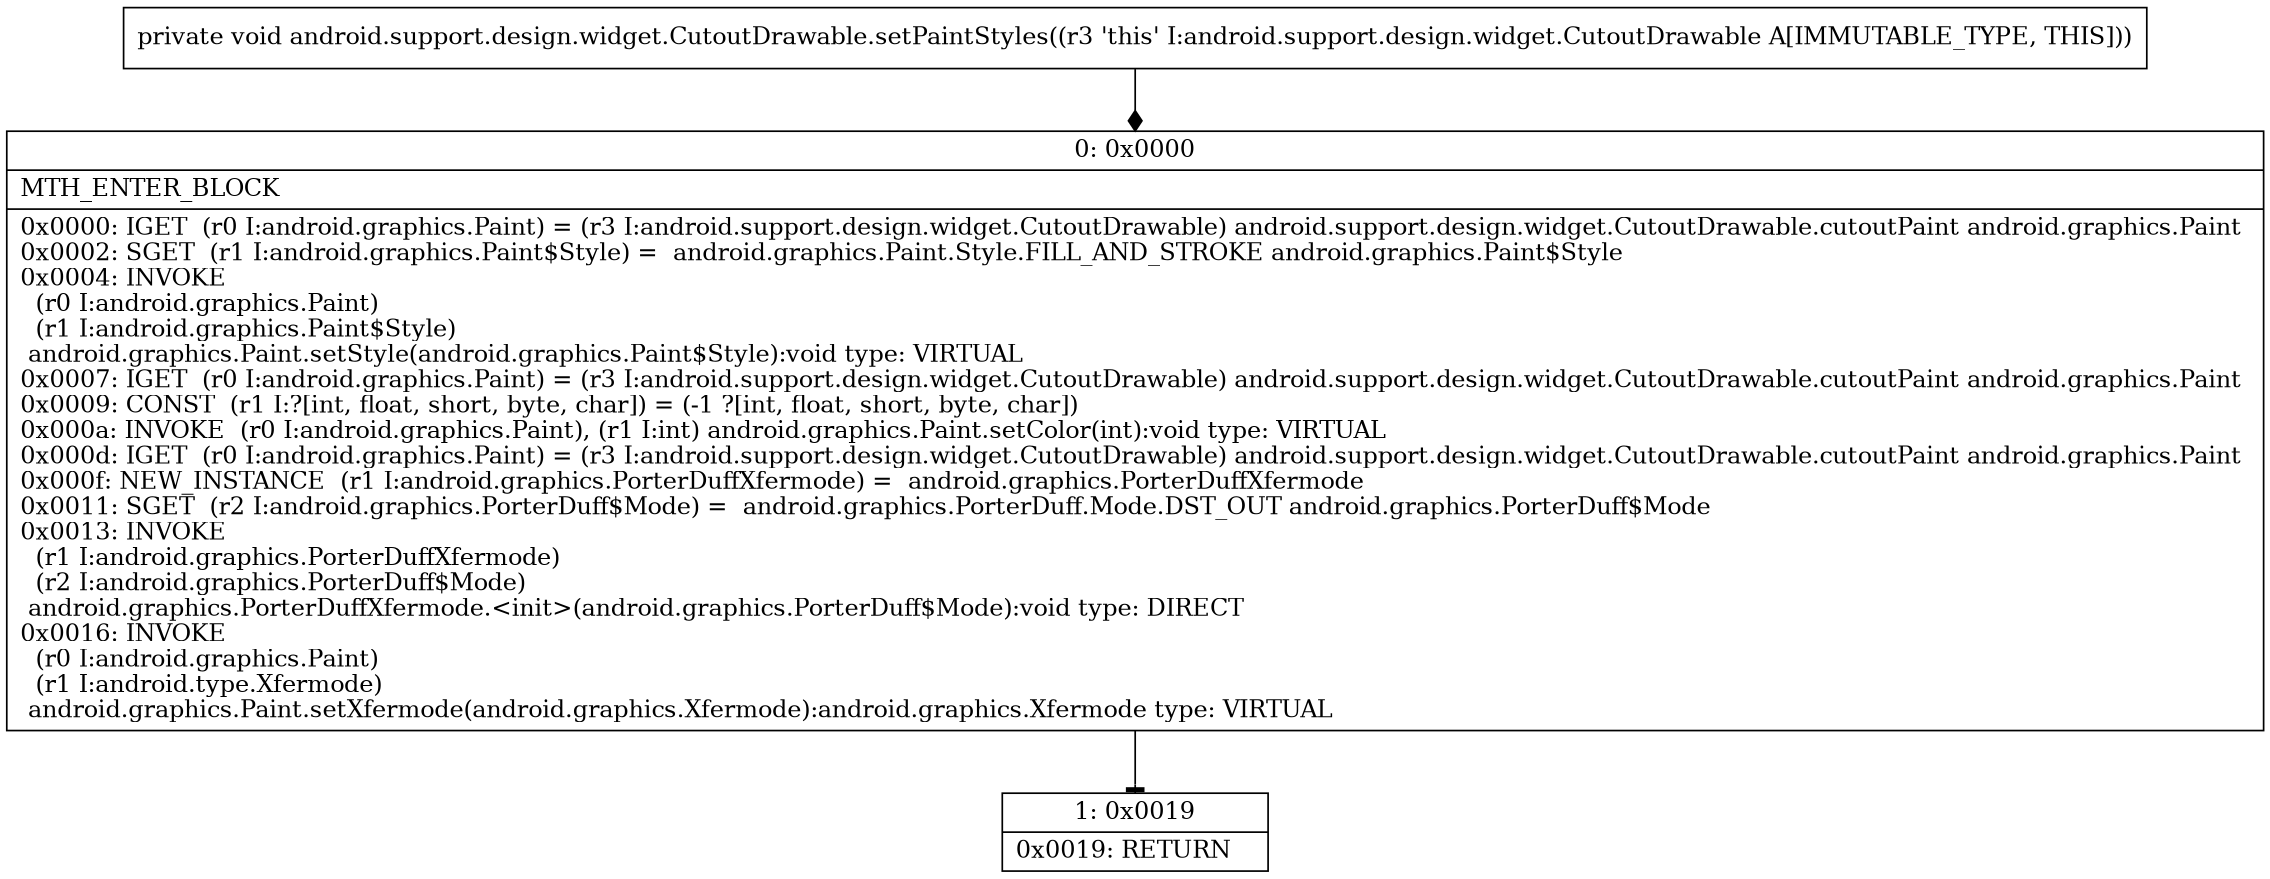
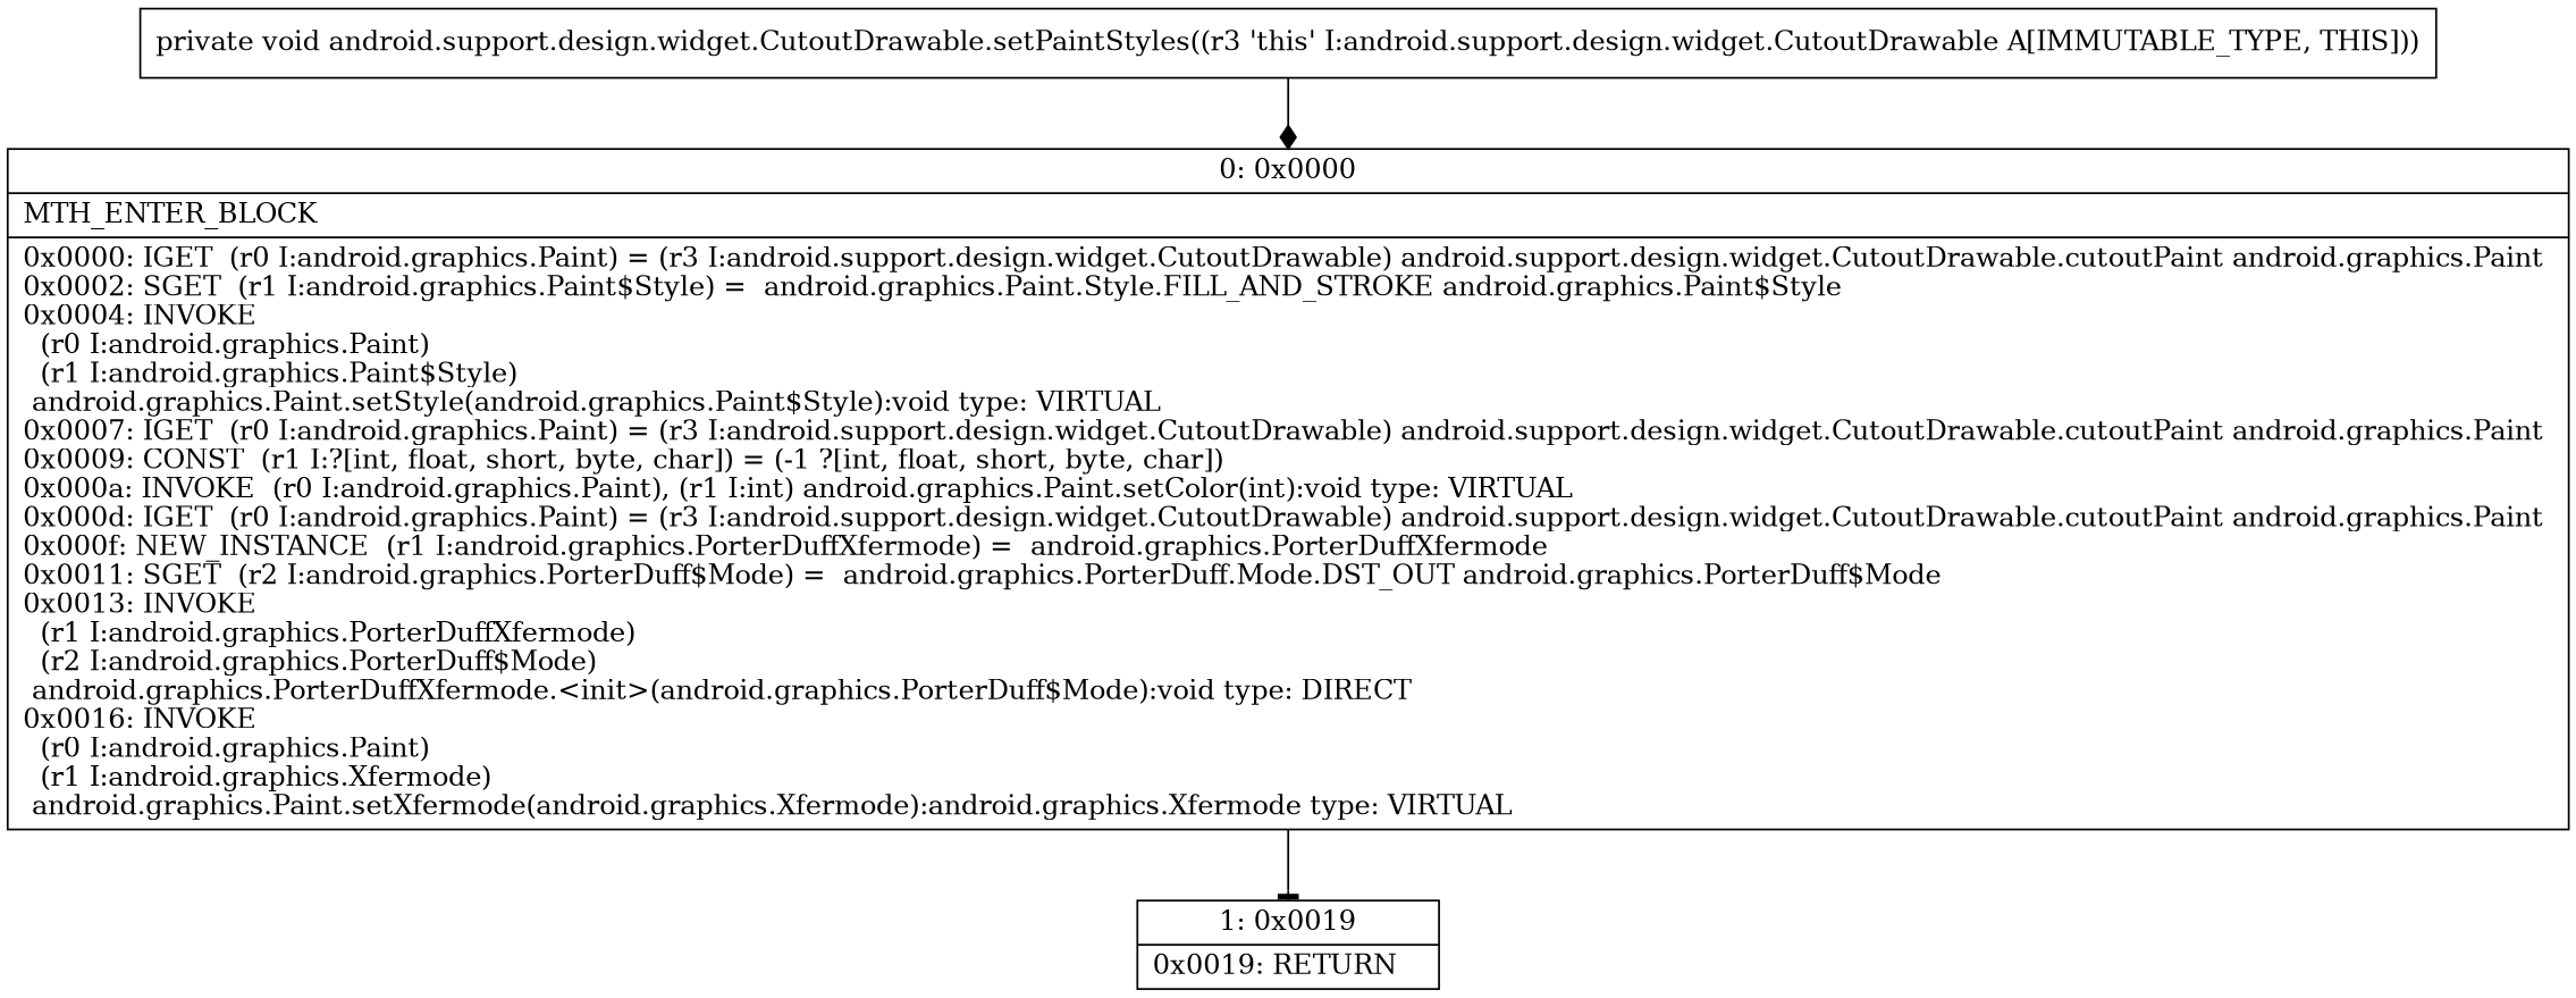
  digraph {
    node [shape=record]
-   n1 [label="{0\:\ 0x0000|MTH_ENTER_BLOCK\l|0x0000: IGET  (r0 I:android.graphics.Paint) = (r3 I:android.support.design.widget.CutoutDrawable) android.support.design.widget.CutoutDrawable.cutoutPaint android.graphics.Paint \l0x0002: SGET  (r1 I:android.graphics.Paint$Style) =  android.graphics.Paint.Style.FILL_AND_STROKE android.graphics.Paint$Style \l0x0004: INVOKE  \l  (r0 I:android.graphics.Paint)\l  (r1 I:android.graphics.Paint$Style)\l android.graphics.Paint.setStyle(android.graphics.Paint$Style):void type: VIRTUAL \l0x0007: IGET  (r0 I:android.graphics.Paint) = (r3 I:android.support.design.widget.CutoutDrawable) android.support.design.widget.CutoutDrawable.cutoutPaint android.graphics.Paint \l0x0009: CONST  (r1 I:?[int, float, short, byte, char]) = (\-1 ?[int, float, short, byte, char]) \l0x000a: INVOKE  (r0 I:android.graphics.Paint), (r1 I:int) android.graphics.Paint.setColor(int):void type: VIRTUAL \l0x000d: IGET  (r0 I:android.graphics.Paint) = (r3 I:android.support.design.widget.CutoutDrawable) android.support.design.widget.CutoutDrawable.cutoutPaint android.graphics.Paint \l0x000f: NEW_INSTANCE  (r1 I:android.graphics.PorterDuffXfermode) =  android.graphics.PorterDuffXfermode \l0x0011: SGET  (r2 I:android.graphics.PorterDuff$Mode) =  android.graphics.PorterDuff.Mode.DST_OUT android.graphics.PorterDuff$Mode \l0x0013: INVOKE  \l  (r1 I:android.graphics.PorterDuffXfermode)\l  (r2 I:android.graphics.PorterDuff$Mode)\l android.graphics.PorterDuffXfermode.\<init\>(android.graphics.PorterDuff$Mode):void type: DIRECT \l0x0016: INVOKE  \l  (r0 I:android.graphics.Paint)\l  (r1 I:android.type.Xfermode)\l android.graphics.Paint.setXfermode(android.graphics.Xfermode):android.graphics.Xfermode type: VIRTUAL \l}"]
+   n1 [label="{0\:\ 0x0000|MTH_ENTER_BLOCK\l|0x0000: IGET  (r0 I:android.graphics.Paint) = (r3 I:android.support.design.widget.CutoutDrawable) android.support.design.widget.CutoutDrawable.cutoutPaint android.graphics.Paint \l0x0002: SGET  (r1 I:android.graphics.Paint$Style) =  android.graphics.Paint.Style.FILL_AND_STROKE android.graphics.Paint$Style \l0x0004: INVOKE  \l  (r0 I:android.graphics.Paint)\l  (r1 I:android.graphics.Paint$Style)\l android.graphics.Paint.setStyle(android.graphics.Paint$Style):void type: VIRTUAL \l0x0007: IGET  (r0 I:android.graphics.Paint) = (r3 I:android.support.design.widget.CutoutDrawable) android.support.design.widget.CutoutDrawable.cutoutPaint android.graphics.Paint \l0x0009: CONST  (r1 I:?[int, float, short, byte, char]) = (\-1 ?[int, float, short, byte, char]) \l0x000a: INVOKE  (r0 I:android.graphics.Paint), (r1 I:int) android.graphics.Paint.setColor(int):void type: VIRTUAL \l0x000d: IGET  (r0 I:android.graphics.Paint) = (r3 I:android.support.design.widget.CutoutDrawable) android.support.design.widget.CutoutDrawable.cutoutPaint android.graphics.Paint \l0x000f: NEW_INSTANCE  (r1 I:android.graphics.PorterDuffXfermode) =  android.graphics.PorterDuffXfermode \l0x0011: SGET  (r2 I:android.graphics.PorterDuff$Mode) =  android.graphics.PorterDuff.Mode.DST_OUT android.graphics.PorterDuff$Mode \l0x0013: INVOKE  \l  (r1 I:android.graphics.PorterDuffXfermode)\l  (r2 I:android.graphics.PorterDuff$Mode)\l android.graphics.PorterDuffXfermode.\<init\>(android.graphics.PorterDuff$Mode):void type: DIRECT \l0x0016: INVOKE  \l  (r0 I:android.graphics.Paint)\l  (r1 I:android.graphics.Xfermode)\l android.graphics.Paint.setXfermode(android.graphics.Xfermode):android.graphics.Xfermode type: VIRTUAL \l}"]
    n2 [label="{1\:\ 0x0019|0x0019: RETURN   \l}"]
    n3 [label="{private void android.support.design.widget.CutoutDrawable.setPaintStyles((r3 'this' I:android.support.design.widget.CutoutDrawable A[IMMUTABLE_TYPE, THIS])) }"]
    n1 -> n2 [arrowhead=tee]
    n3 -> n1 [arrowhead=diamond]
  }
